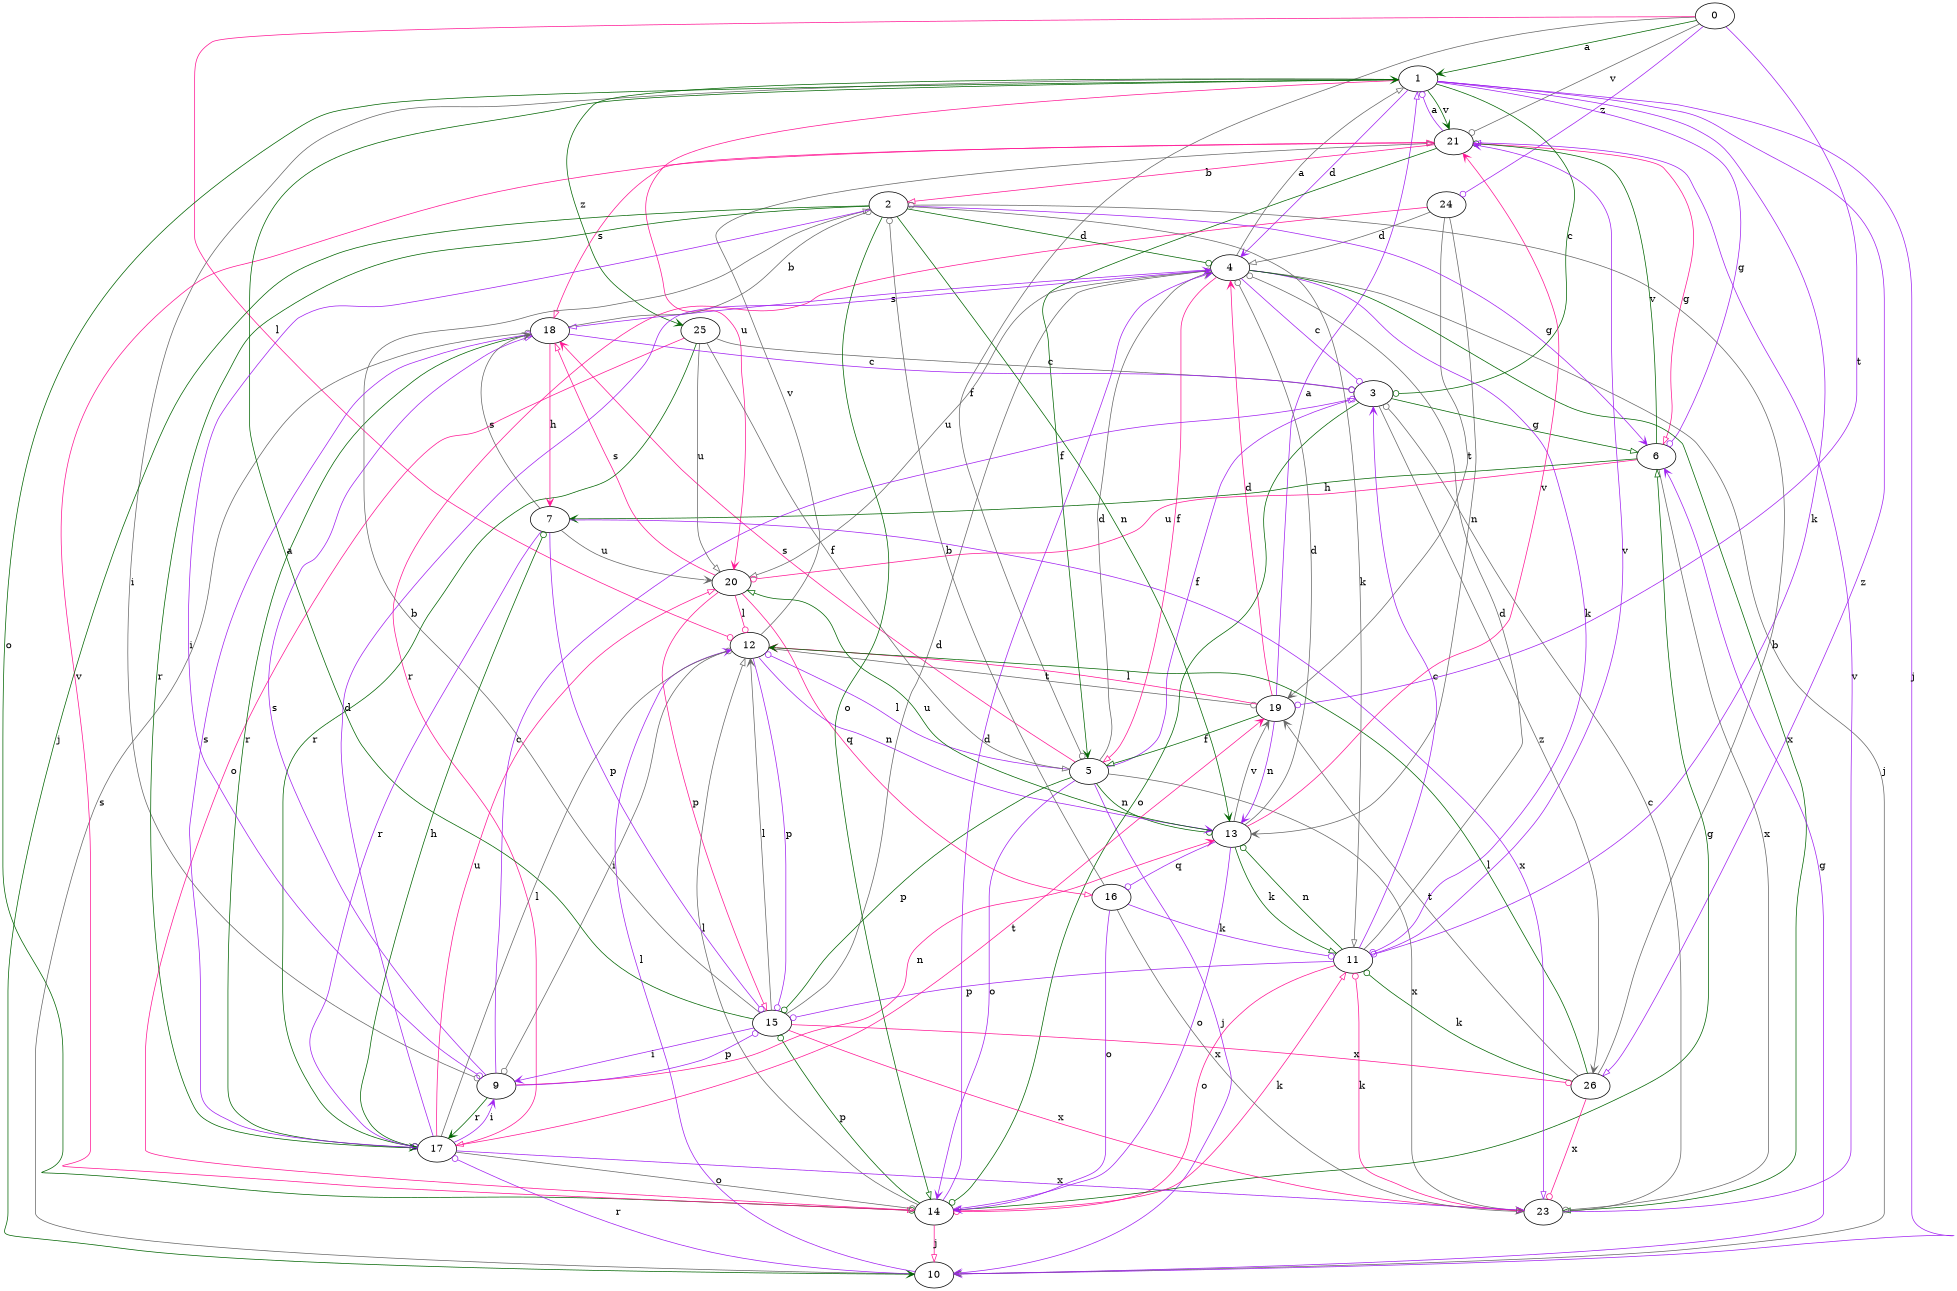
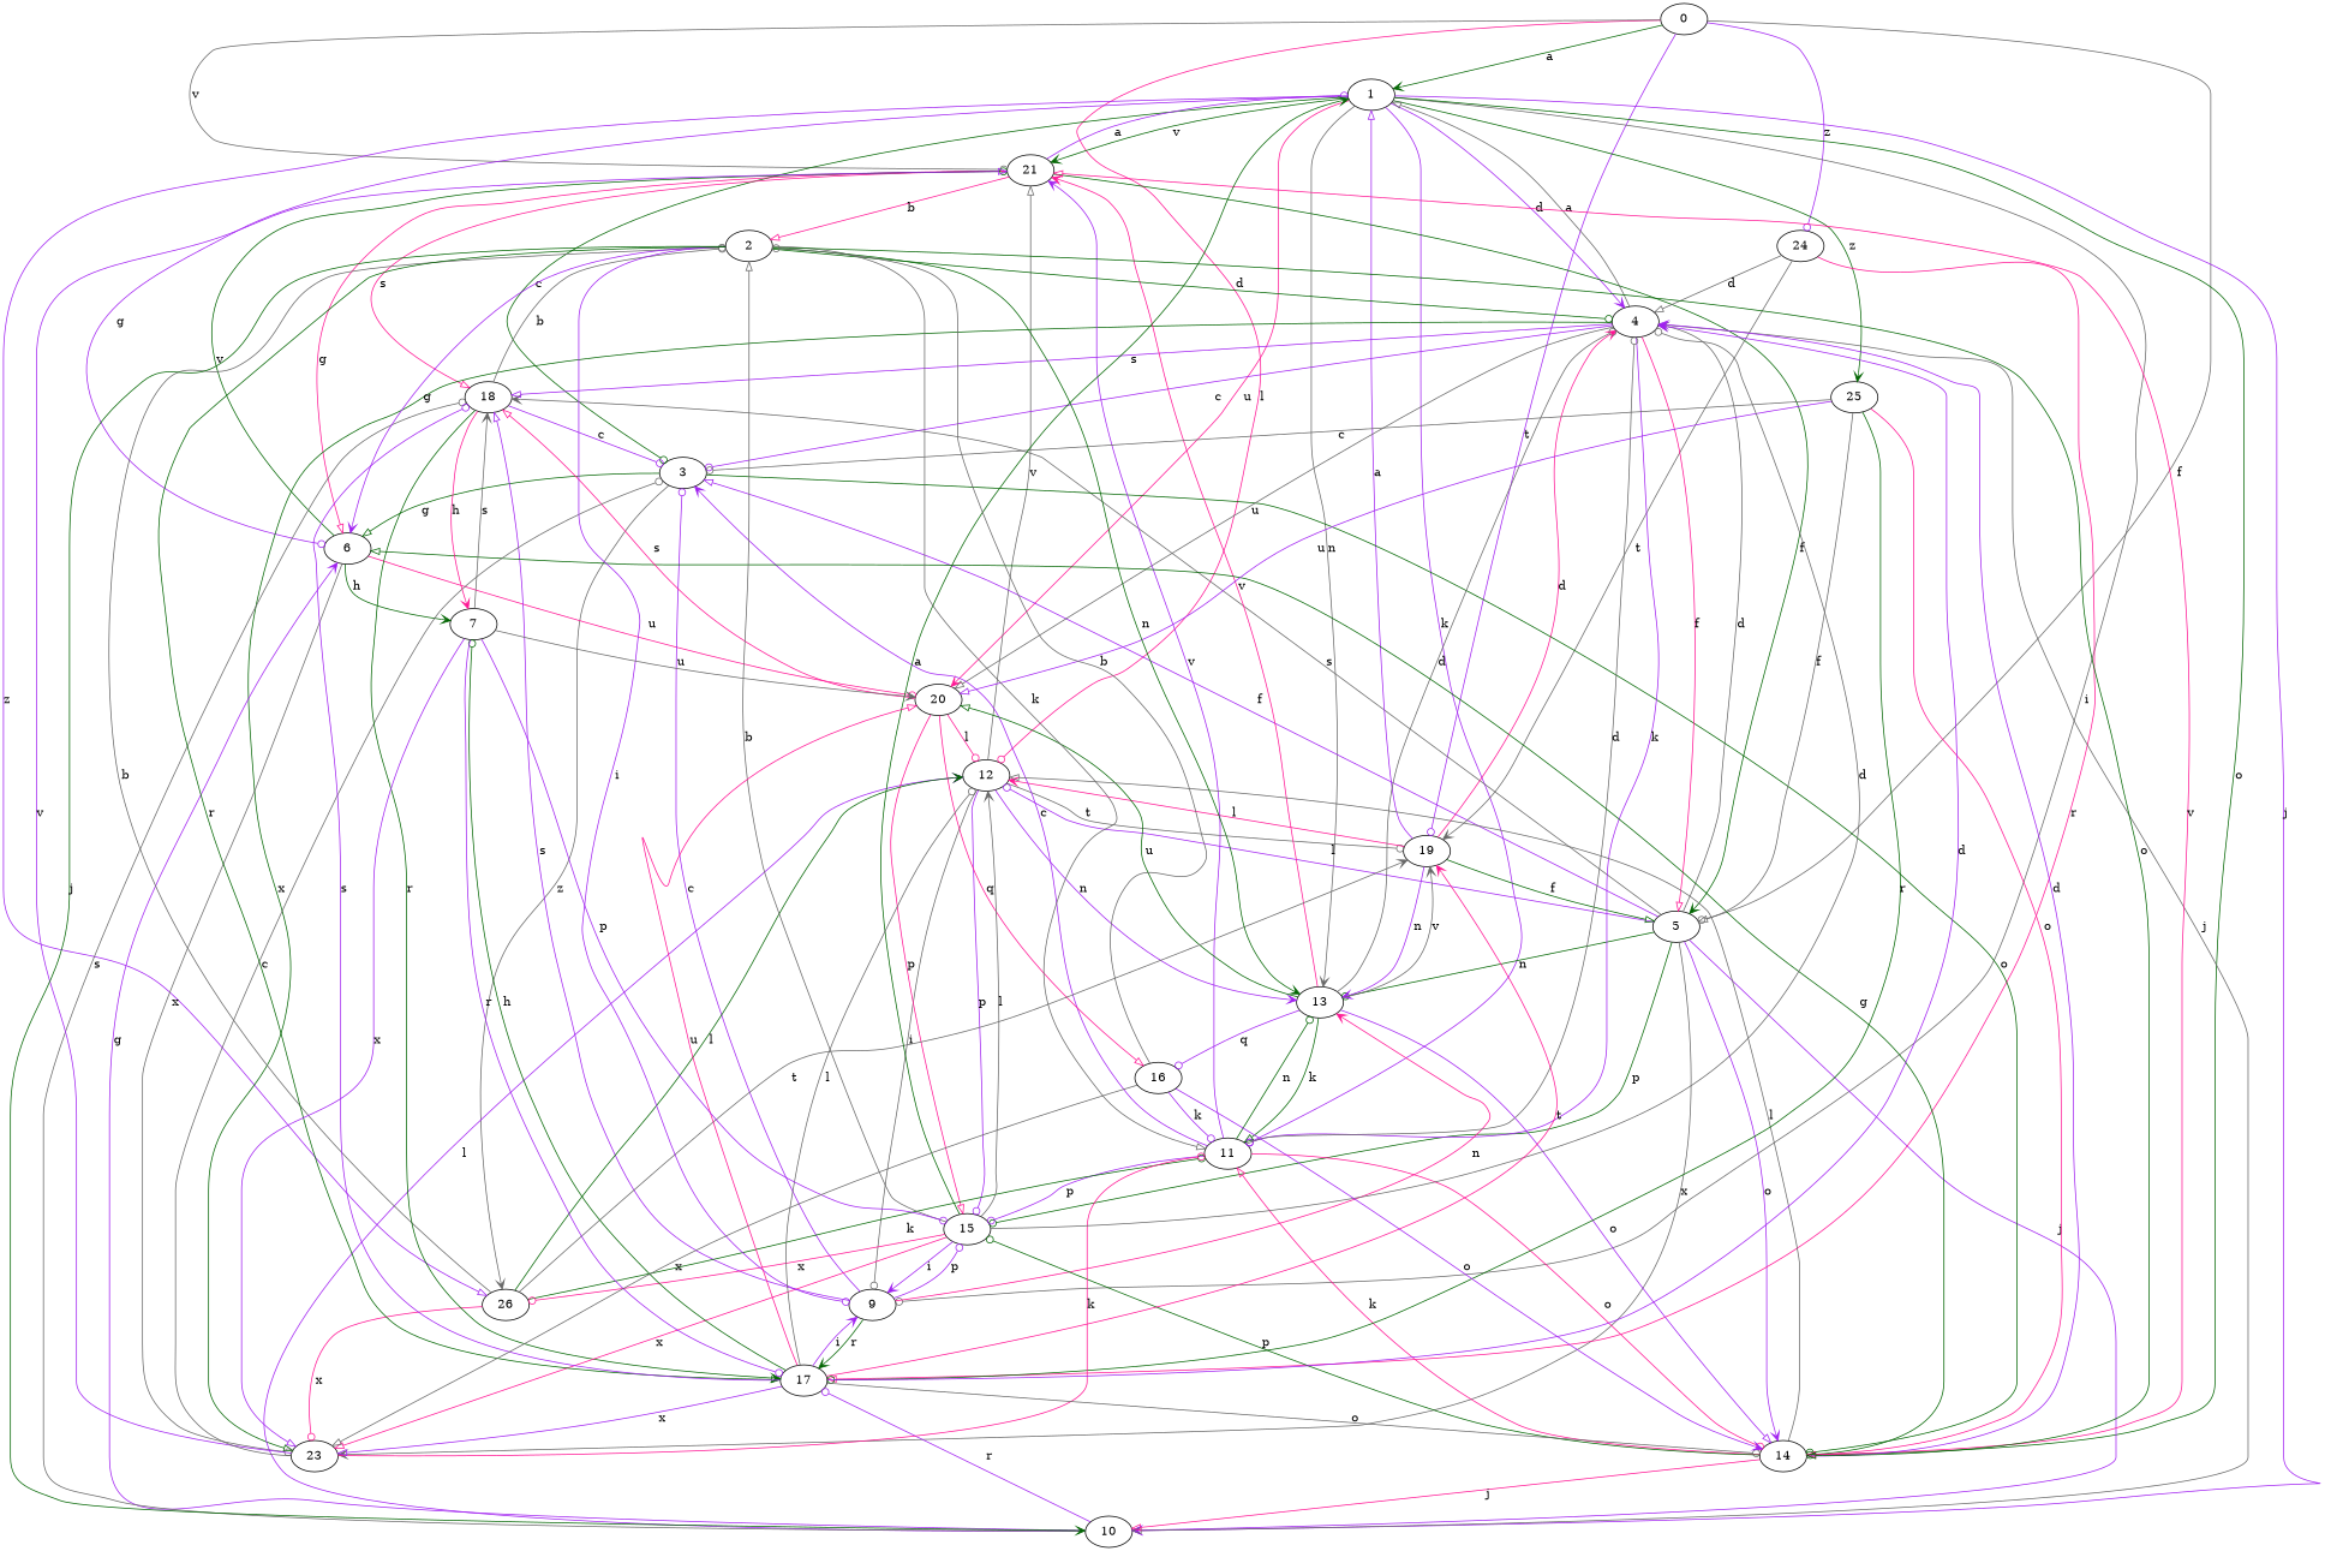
  strict digraph {
    edge [arrowhead=odot color=purple]
    0
    1
    5
    12
    19
    21
    24
    3
    4
    6
    9
    10
    11
    13
    14
    20
    25
    26
    23
    18
    15
    2
    17
    7
    16
    0 -> 1 [arrowhead=vee color=darkgreen label=a]
    0 -> 5 [color=gray40 label=f]
    0 -> 12 [color=deeppink label=l]
    0 -> 19 [label=t]
    0 -> 21 [color=gray40 label=v]
    0 -> 24 [label=z]
    1 -> 21 [arrowhead=vee color=darkgreen label=v]
    1 -> 3 [color=darkgreen label=c]
    1 -> 4 [arrowhead=vee label=d]
    1 -> 6 [label=g]
    1 -> 9 [color=gray40 label=i]
    1 -> 10 [arrowhead=vee label=j]
    1 -> 11 [label=k]
-   24 -> 13 [arrowhead=vee color=gray40 label=n]
+   1 -> 13 [arrowhead=vee color=gray40 label=n]
    1 -> 14 [color=darkgreen label=o]
    1 -> 20 [arrowhead=vee color=deeppink label=u]
    1 -> 25 [arrowhead=vee color=darkgreen label=z]
    1 -> 26 [arrowhead=onormal label=z]
    5 -> 12 [label=l]
    5 -> 3 [arrowhead=onormal label=f]
    5 -> 4 [arrowhead=vee color=gray40 label=d]
    5 -> 10 [arrowhead=vee label=j]
    5 -> 13 [color=darkgreen label=n]
    5 -> 14 [arrowhead=vee label=o]
    5 -> 23 [arrowhead=vee color=gray40 label=x]
-   5 -> 18 [arrowhead=vee color=deeppink label=s]
+   5 -> 18 [arrowhead=vee color=gray40 label=s]
    5 -> 15 [color=darkgreen label=p]
    12 -> 19 [color=gray40 label=t]
    12 -> 21 [arrowhead=onormal color=gray40 label=v]
    12 -> 9 [color=gray40 label=i]
    12 -> 13 [arrowhead=vee label=n]
    12 -> 15 [label=p]
    19 -> 1 [arrowhead=onormal label=a]
    19 -> 5 [arrowhead=onormal color=darkgreen label=f]
    19 -> 12 [arrowhead=vee color=deeppink label=l]
    19 -> 4 [arrowhead=vee color=deeppink label=d]
    19 -> 13 [arrowhead=vee label=n]
    21 -> 1 [label=a]
    21 -> 5 [arrowhead=vee color=darkgreen label=f]
    21 -> 6 [arrowhead=onormal color=deeppink label=g]
    21 -> 18 [arrowhead=onormal color=deeppink label=s]
    21 -> 2 [arrowhead=onormal color=deeppink label=b]
    24 -> 19 [arrowhead=vee color=gray40 label=t]
    24 -> 4 [arrowhead=onormal color=gray40 label=d]
    24 -> 17 [arrowhead=onormal color=deeppink label=r]
    3 -> 6 [arrowhead=onormal color=darkgreen label=g]
    3 -> 14 [color=darkgreen label=o]
    3 -> 26 [arrowhead=vee color=gray40 label=z]
    4 -> 1 [arrowhead=onormal color=gray40 label=a]
    4 -> 5 [arrowhead=onormal color=deeppink label=f]
    4 -> 3 [label=c]
    4 -> 10 [arrowhead=onormal color=gray40 label=j]
    4 -> 11 [label=k]
    4 -> 20 [arrowhead=onormal color=gray40 label=u]
    4 -> 23 [arrowhead=onormal color=darkgreen label=x]
    4 -> 18 [arrowhead=onormal label=s]
    6 -> 21 [color=darkgreen label=v]
    6 -> 20 [color=deeppink label=u]
    6 -> 23 [color=gray40 label=x]
    6 -> 7 [arrowhead=vee color=darkgreen label=h]
    9 -> 3 [label=c]
    9 -> 13 [arrowhead=vee color=deeppink label=n]
    9 -> 18 [arrowhead=onormal label=s]
    9 -> 15 [label=p]
    9 -> 17 [arrowhead=vee color=darkgreen label=r]
    10 -> 12 [arrowhead=vee label=l]
    10 -> 6 [arrowhead=vee label=g]
    10 -> 18 [color=gray40 label=s]
    10 -> 17 [label=r]
    11 -> 21 [arrowhead=vee label=v]
    11 -> 3 [arrowhead=vee label=c]
    11 -> 4 [color=gray40 label=d]
    11 -> 13 [color=darkgreen label=n]
    11 -> 14 [color=deeppink label=o]
    11 -> 15 [label=p]
    13 -> 19 [arrowhead=vee color=gray40 label=v]
    13 -> 21 [arrowhead=vee color=deeppink label=v]
    13 -> 4 [color=gray40 label=d]
    13 -> 11 [arrowhead=onormal color=darkgreen label=k]
    13 -> 14 [arrowhead=onormal label=o]
    13 -> 20 [arrowhead=onormal color=darkgreen label=u]
    13 -> 16 [label=q]
    14 -> 12 [arrowhead=onormal color=gray40 label=l]
    14 -> 21 [arrowhead=onormal color=deeppink label=v]
    14 -> 4 [arrowhead=vee label=d]
    14 -> 6 [arrowhead=onormal color=darkgreen label=g]
    14 -> 10 [arrowhead=onormal color=deeppink label=j]
    14 -> 11 [arrowhead=onormal color=deeppink label=k]
    14 -> 15 [color=darkgreen label=p]
    20 -> 12 [color=deeppink label=l]
    20 -> 18 [arrowhead=onormal color=deeppink label=s]
    20 -> 15 [arrowhead=onormal color=deeppink label=p]
    20 -> 16 [arrowhead=onormal color=deeppink label=q]
    25 -> 5 [arrowhead=onormal color=gray40 label=f]
    25 -> 3 [color=gray40 label=c]
    25 -> 14 [arrowhead=onormal color=deeppink label=o]
-   25 -> 20 [arrowhead=onormal color=gray40 label=u]
+   25 -> 20 [arrowhead=onormal label=u]
    25 -> 17 [color=darkgreen label=r]
    26 -> 12 [arrowhead=vee color=darkgreen label=l]
    26 -> 19 [arrowhead=vee color=gray40 label=t]
    26 -> 11 [color=darkgreen label=k]
    26 -> 23 [color=deeppink label=x]
    26 -> 2 [color=gray40 label=b]
    23 -> 21 [arrowhead=onormal label=v]
    23 -> 3 [color=gray40 label=c]
    23 -> 11 [color=deeppink label=k]
    18 -> 3 [label=c]
    18 -> 2 [color=gray40 label=b]
    18 -> 17 [arrowhead=vee color=darkgreen label=r]
    18 -> 7 [arrowhead=vee color=deeppink label=h]
    15 -> 1 [arrowhead=vee color=darkgreen label=a]
    15 -> 12 [arrowhead=vee color=gray40 label=l]
    15 -> 4 [color=gray40 label=d]
    15 -> 9 [arrowhead=vee label=i]
    15 -> 26 [color=deeppink label=x]
    15 -> 23 [arrowhead=onormal color=deeppink label=x]
    15 -> 2 [arrowhead=onormal color=gray40 label=b]
    2 -> 4 [color=darkgreen label=d]
    2 -> 6 [arrowhead=vee label=g]
    2 -> 9 [label=i]
    2 -> 10 [arrowhead=vee color=darkgreen label=j]
    2 -> 11 [arrowhead=onormal color=gray40 label=k]
    2 -> 13 [arrowhead=vee color=darkgreen label=n]
    2 -> 14 [arrowhead=onormal color=darkgreen label=o]
    2 -> 17 [arrowhead=onormal color=darkgreen label=r]
    17 -> 12 [color=gray40 label=l]
    17 -> 19 [arrowhead=vee color=deeppink label=t]
    17 -> 4 [arrowhead=vee label=d]
    17 -> 9 [arrowhead=vee label=i]
    17 -> 14 [color=gray40 label=o]
    17 -> 20 [arrowhead=onormal color=deeppink label=u]
    17 -> 23 [arrowhead=onormal label=x]
    17 -> 18 [label=s]
    17 -> 7 [color=darkgreen label=h]
    7 -> 20 [arrowhead=vee color=gray40 label=u]
    7 -> 23 [arrowhead=onormal label=x]
    7 -> 18 [arrowhead=vee color=gray40 label=s]
    7 -> 15 [label=p]
    7 -> 17 [label=r]
    16 -> 11 [label=k]
    16 -> 14 [arrowhead=vee label=o]
    16 -> 23 [arrowhead=onormal color=gray40 label=x]
    16 -> 2 [color=gray40 label=b]
  }
